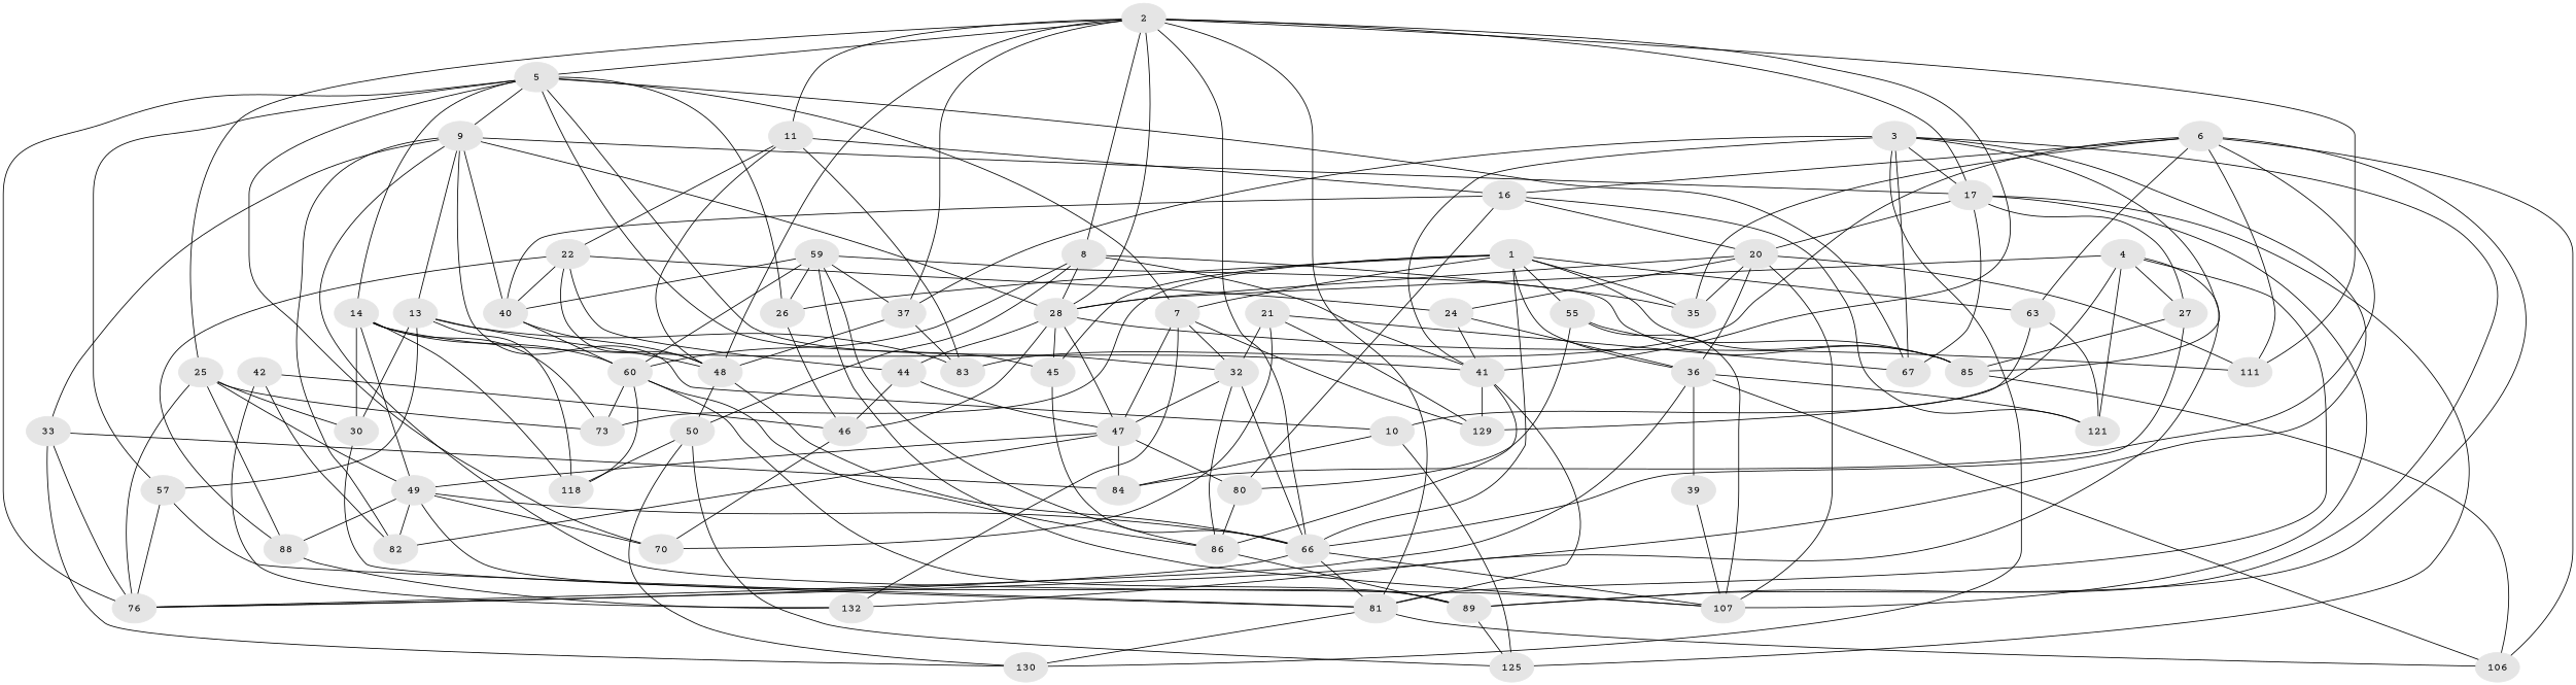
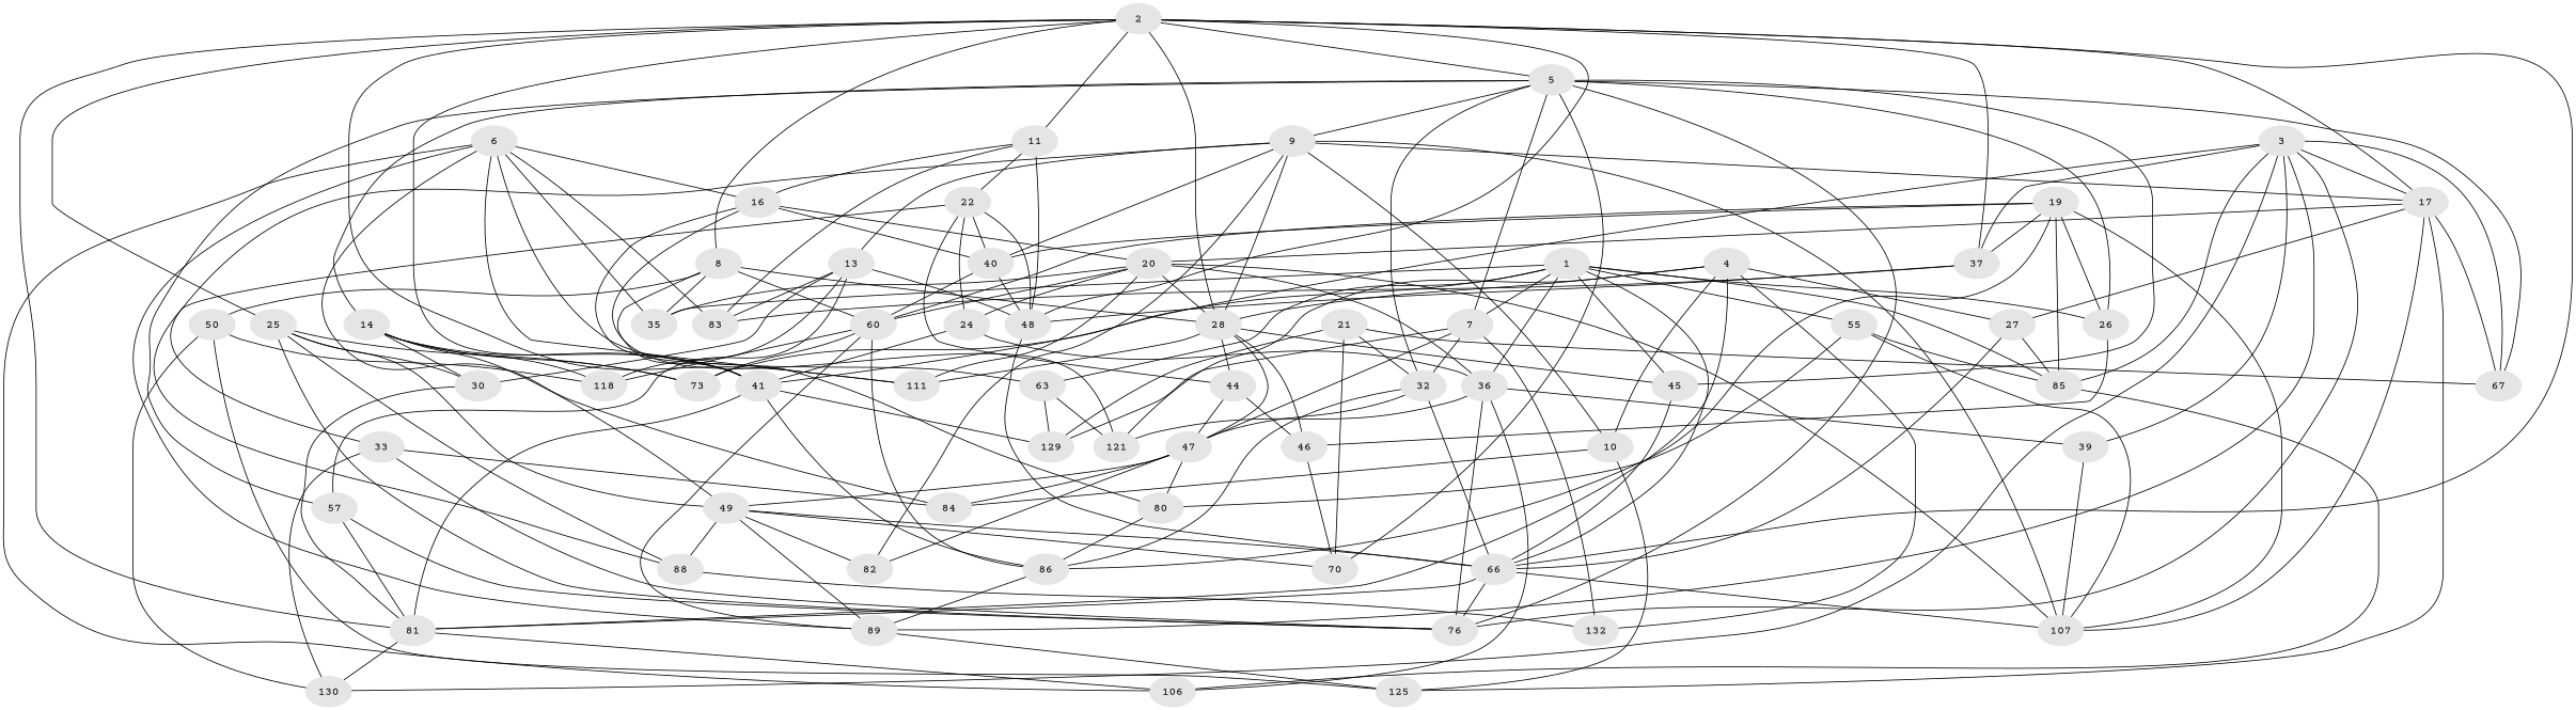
  graph {
    fontname="Courier Prime"
    node [color=gray90 fontname="Courier Prime" style=filled]
    edge [fontname="Courier Prime"]
    1 [super="+100+23"]
    7 [super="+109"]
    26
    35
    36 [super="+59"]
    45
    55
    63
    66 [super="+126+104"]
    73
    85 [super="+135"]
    132
    32 [super="+108"]
    47 [super="+61+54"]
    129
    46 [super="+124"]
    39
    76 [super="+102"]
    121
    106
    107 [super="+122"]
    80
    81 [super="+133+114"]
    2 [super="+101+12"]
    5 [super="+34+72+43"]
    8 [super="+74"]
    11 [super="+51"]
    17 [super="+31+78"]
    25 [super="+115"]
    28 [super="+98+53"]
    37
    41 [super="+77+56"]
    48 [super="+97+94"]
    111
    67
    9 [super="+68+38"]
    14 [super="+65"]
    57
    70
    50 [super="+110"]
    60 [super="+136+105"]
    16 [super="+58"]
    83
    22 [super="+99"]
    27
    125
    20 [super="+87+69"]
    30
    49 [super="+96+112"]
    88
    44
    86 [super="+127"]
    130
    3 [super="+18"]
    89 [super="+119"]
    40 [super="+75+120"]
    4 [super="+71"]
    10
    84
    13 [super="+113"]
    33
    82
    118
    6 [super="+15"]
    24
-   19 [super="+29+64" label=59]
+   19 [super="+29+64"]
    21
-   42
    1 -- 7
    1 -- 26
    1 -- 35
    1 -- 36
    1 -- 45
    1 -- 55
    1 -- 63
    1 -- 66
    1 -- 73
    1 -- 85
    7 -- 132
    7 -- 32
    7 -- 47
    7 -- 129
    26 -- 46
    36 -- 39
    36 -- 76
    36 -- 121
    36 -- 106
    45 -- 66
    55 -- 85
    55 -- 107
    55 -- 80
    63 -- 129
    63 -- 121
    66 -- 76
    66 -- 107
    66 -- 81
    85 -- 106
    32 -- 66
    32 -- 47
    32 -- 86
    47 -- 80
    47 -- 49
    47 -- 84
    47 -- 82
    46 -- 70
    39 -- 107
    80 -- 86
    81 -- 106
    81 -- 130
    2 -- 66
    2 -- 81
    2 -- 5
    2 -- 8
    2 -- 11
    2 -- 17
    2 -- 25
    2 -- 28
    2 -- 37
    2 -- 41
    2 -- 48
    2 -- 111
    5 -- 7
    5 -- 26
    5 -- 45
    5 -- 32
    5 -- 76 [weight=2]
    5 -- 67
    5 -- 9
    5 -- 14
    5 -- 57
    5 -- 70
    8 -- 35
    8 -- 28
    8 -- 41
    8 -- 50
    8 -- 60
    11 -- 48 [weight=2]
    11 -- 16
    11 -- 83
    11 -- 22
    17 -- 107
    17 -- 67
    17 -- 27
    17 -- 125
    17 -- 20
    25 -- 73
    25 -- 76
    25 -- 30
    25 -- 49
    25 -- 88
    28 -- 45
    28 -- 47
    28 -- 46
    28 -- 111
    28 -- 44
    37 -- 48
    37 -- 83
    41 -- 129
    41 -- 81
    41 -- 86
    48 -- 66
-   48 -- 50 [weight=2]
    9 -- 107
    9 -- 17
    9 -- 28
    9 -- 40
    9 -- 10
    9 -- 13
    9 -- 33
    9 -- 82
    14 -- 73
    14 -- 41
    14 -- 30
    14 -- 49
    14 -- 118
    57 -- 76
    57 -- 81
    50 -- 125
    50 -- 130
    50 -- 118
    60 -- 73
    60 -- 86
    60 -- 89
    60 -- 118
    16 -- 121
    16 -- 80
    16 -- 20
    16 -- 40
    22 -- 48
    22 -- 88
    22 -- 44
    22 -- 40
    22 -- 24
    27 -- 66
    27 -- 85
    20 -- 35
    20 -- 36 [weight=2]
    20 -- 107 [weight=2]
    20 -- 28 [weight=2]
    20 -- 111
-   14 -- 60
+   20 -- 60
    20 -- 24
    30 -- 81
    49 -- 66
    49 -- 70
    49 -- 88
    49 -- 89
    49 -- 82
    88 -- 132
    44 -- 47
    44 -- 46
    86 -- 89
    3 -- 85
+   3 -- 39 [weight=2]
    3 -- 76
    3 -- 17
    3 -- 37
    3 -- 41
    3 -- 67
    3 -- 130
    3 -- 89
    89 -- 125
    40 -- 48
    40 -- 60
    4 -- 132
    4 -- 121
    4 -- 81
    4 -- 28
    4 -- 27
    4 -- 10
    10 -- 125
    10 -- 84
    13 -- 48
    13 -- 57
    13 -- 83
    13 -- 30
    13 -- 118
    33 -- 76
    33 -- 130
    33 -- 84
    6 -- 35
    6 -- 63
    6 -- 106
    6 -- 111
    6 -- 16
    6 -- 83
    6 -- 89
    6 -- 84
    24 -- 36
    24 -- 41
    19 -- 26
    19 -- 85
    19 -- 107
    19 -- 37
    19 -- 60
    19 -- 86
    19 -- 40 [weight=2]
    21 -- 32
    21 -- 129
    21 -- 67
    21 -- 70
-   42 -- 132
-   42 -- 46 [weight=2]
-   42 -- 82
  }
